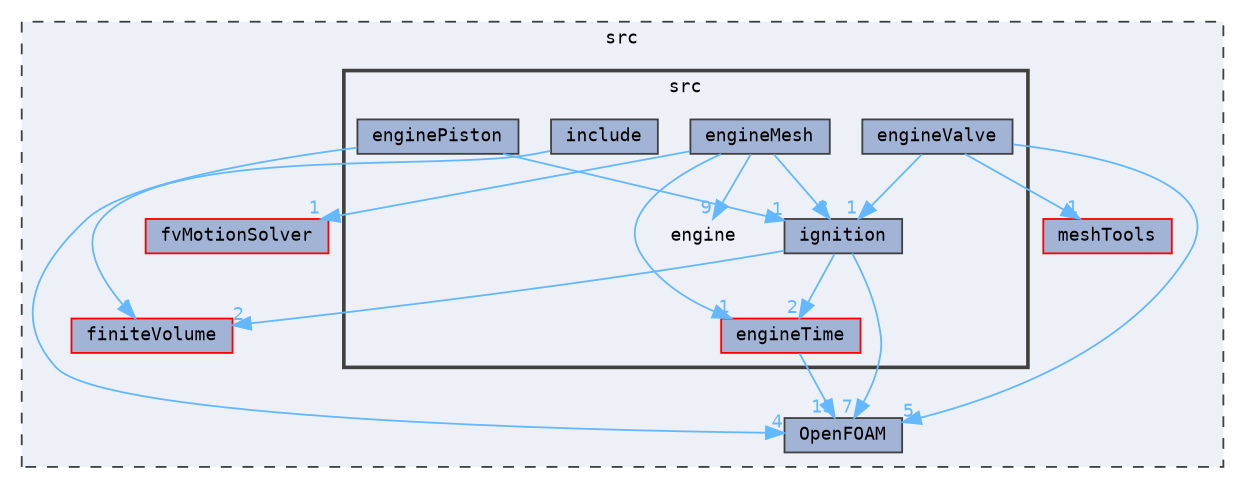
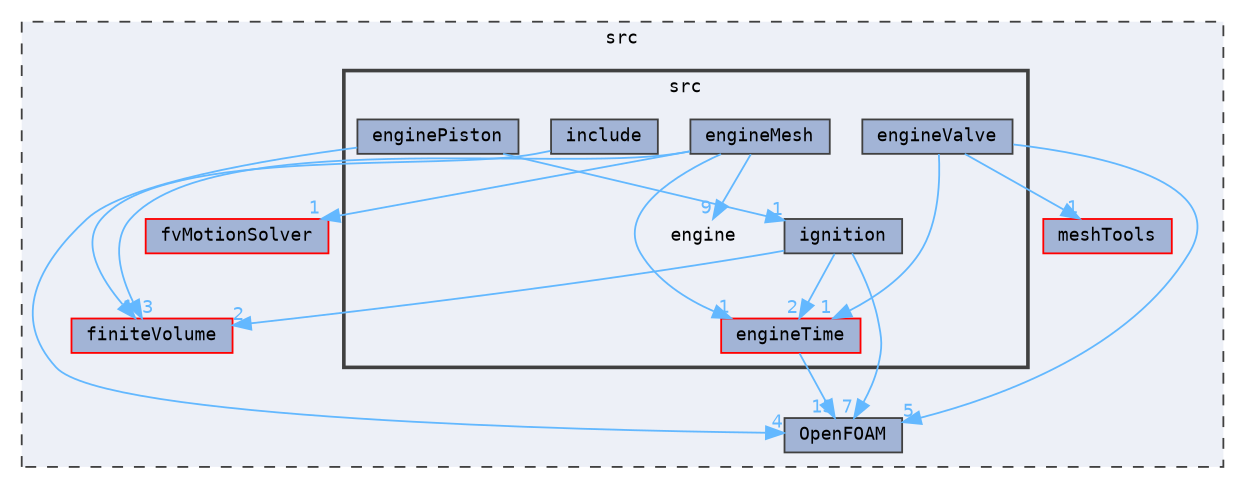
  digraph {
    compound=true
    fontname="DejaVu Sans Mono"
    node [fontname="DejaVu Sans Mono" fontsize=10 shape=box color=grey25 fillcolor="#a2b4d6" style=filled]
    edge [color=steelblue1 fontcolor=steelblue1 fontname="DejaVu Sans Mono" fontsize=10 headlabel=1 labeldistance=1.5 labelfontname=Helvetica labelfontsize=10]
    n1 [height=0.2 label=engine shape=plaintext width=0.4 color="" fillcolor="" style=""]
    n2 [height=0.2 label=engineMesh width=0.4]
    n3 [height=0.2 label=enginePiston width=0.4]
    n4 [color=red height=0.2 label=engineTime width=0.4]
    n5 [height=0.2 label=engineValve width=0.4]
    n6 [height=0.2 label=ignition width=0.4]
    n7 [height=0.2 label=include width=0.4]
    n8 [height=0.2 label=OpenFOAM width=0.4]
    n9 [color=red height=0.2 label=finiteVolume width=0.4]
    n10 [color=red height=0.2 label=meshTools width=0.4]
    n11 [color=red height=0.2 label=fvMotionSolver width=0.4]
    subgraph cluster_1 {
      bgcolor="#edf0f7"
      fontsize=10
      label=src
      pencolor=grey25
      style="filled,dashed"
      n8
      n9
      n10
      n11
      subgraph cluster_2 {
        bgcolor="#edf0f7"
        fontsize=10
        label=src
        pencolor=grey25
        style="filled,bold"
        n1
        n2
        n3
        n4
        n5
        n6
        n7
      }
    }
    n2 -> n1 [headlabel=9]
    n2 -> n4
-   n2 -> n6 [headlabel=3]
+   n2 -> n9 [headlabel=3]
    n2 -> n11
    n3 -> n6
    n3 -> n8 [headlabel=4]
    n4 -> n8 [headlabel=13]
-   n5 -> n6
+   n5 -> n4
    n5 -> n8 [headlabel=5]
    n5 -> n10
    n6 -> n4 [headlabel=2]
    n6 -> n8 [headlabel=7]
    n6 -> n9 [headlabel=2]
    n7 -> n9
  }
